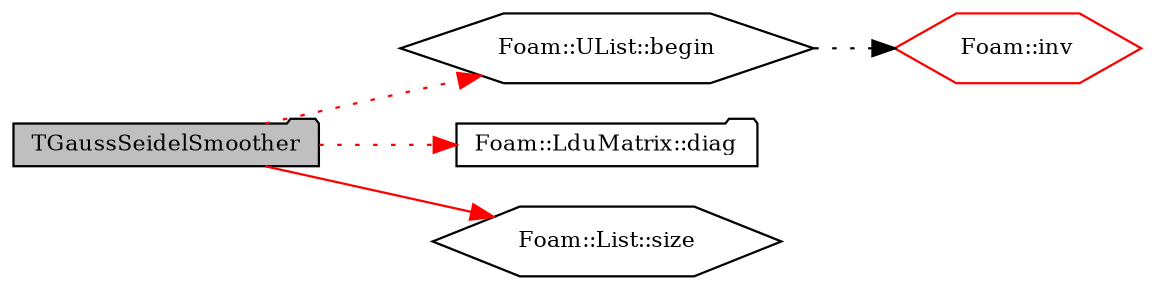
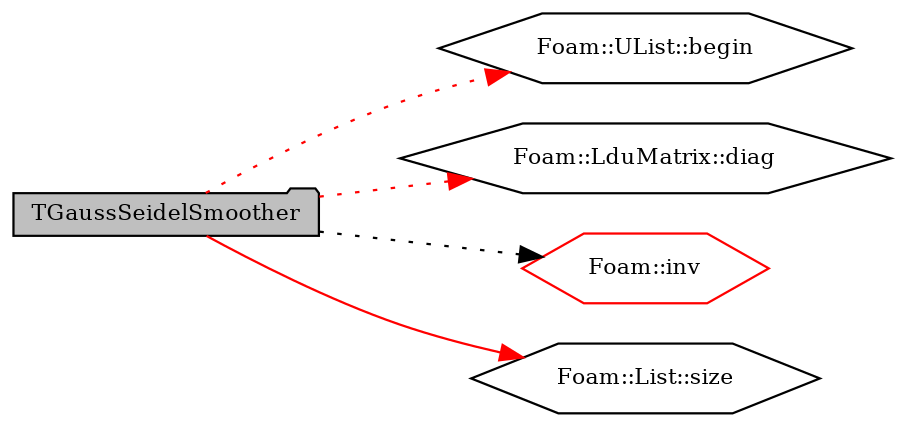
  digraph {
    fontname="DejaVu Serif"
    rankdir=LR
    node [color=black fontname="DejaVu Serif" fontsize=10 shape=hexagon]
    edge [color=red fontname="DejaVu Serif" fontsize=10 labelfontname=FreeSans labelfontsize=10 style=dotted]
    n1 [fillcolor=grey75 fontcolor=black height=0.2 label=TGaussSeidelSmoother shape=folder style=filled width=0.4]
    n2 [height=0.2 label="Foam::UList::begin" width=0.4]
-   n3 [height=0.2 label="Foam::LduMatrix::diag" shape=folder width=0.4]
+   n3 [height=0.2 label="Foam::LduMatrix::diag" width=0.4]
    n4 [color=red height=0.2 label="Foam::inv" width=0.4]
    n5 [height=0.2 label="Foam::List::size" width=0.4]
    n1 -> n2
    n1 -> n3
-   n2 -> n4 [color=black]
+   n1 -> n4 [color=black]
    n1 -> n5 [style=solid]
  }
